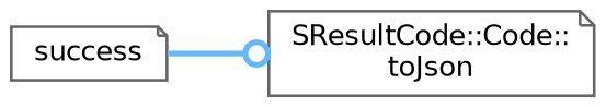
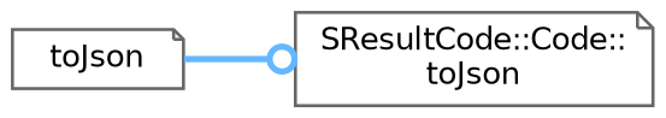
  digraph {
    rankdir=LR
    node [fillcolor=white fontname=Helvetica fontsize=10 shape=note style=filled]
-   n1 [color=gray40 fontcolor=black height=0.2 label=success width=0.4]
+   n1 [color=gray40 fontcolor=black height=0.2 label=toJson width=0.4]
    n2 [color=grey40 height=0.2 label="SResultCode::Code::\ltoJson" width=0.4]
    n1 -> n2 [color=steelblue1 fontname=Helvetica fontsize=10 labelfontname=Helvetica labelfontsize=10 style=bold arrowhead=odot]
  }
